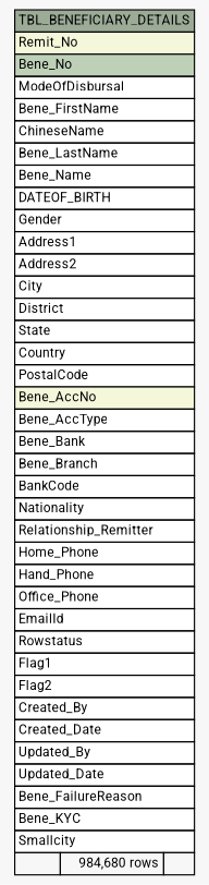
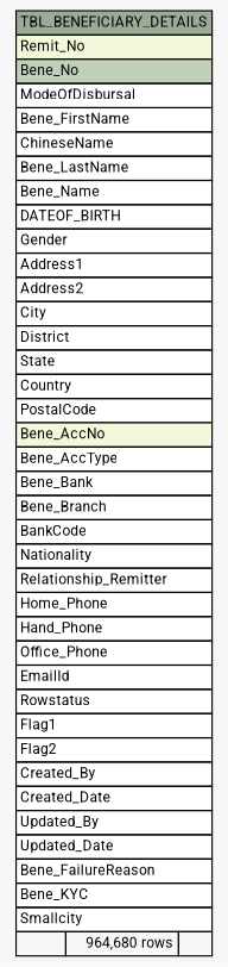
  digraph {
    bgcolor="#f7f7f7"
    fontname=Roboto
    fontsize=11
    nodesep=0.18
    rankdir=RL
    ranksep=0.46
-   n1 [fontname=Roboto fontsize=11 label=<     <TABLE BORDER="0" CELLBORDER="1" CELLSPACING="0" BGCOLOR="#ffffff">       <TR><TD COLSPAN="3" BGCOLOR="#9bab96" ALIGN="CENTER">TBL_BENEFICIARY_DETAILS</TD></TR>       <TR><TD PORT="Remit_No" COLSPAN="3" BGCOLOR="#f4f7da" ALIGN="LEFT">Remit_No</TD></TR>       <TR><TD PORT="Bene_No" COLSPAN="3" BGCOLOR="#bed1b8" ALIGN="LEFT">Bene_No</TD></TR>       <TR><TD PORT="ModeOfDisbursal" COLSPAN="3" ALIGN="LEFT">ModeOfDisbursal</TD></TR>       <TR><TD PORT="Bene_FirstName" COLSPAN="3" ALIGN="LEFT">Bene_FirstName</TD></TR>       <TR><TD PORT="ChineseName" COLSPAN="3" ALIGN="LEFT">ChineseName</TD></TR>       <TR><TD PORT="Bene_LastName" COLSPAN="3" ALIGN="LEFT">Bene_LastName</TD></TR>       <TR><TD PORT="Bene_Name" COLSPAN="3" ALIGN="LEFT">Bene_Name</TD></TR>       <TR><TD PORT="DATEOF_BIRTH" COLSPAN="3" ALIGN="LEFT">DATEOF_BIRTH</TD></TR>       <TR><TD PORT="Gender" COLSPAN="3" ALIGN="LEFT">Gender</TD></TR>       <TR><TD PORT="Address1" COLSPAN="3" ALIGN="LEFT">Address1</TD></TR>       <TR><TD PORT="Address2" COLSPAN="3" ALIGN="LEFT">Address2</TD></TR>       <TR><TD PORT="City" COLSPAN="3" ALIGN="LEFT">City</TD></TR>       <TR><TD PORT="District" COLSPAN="3" ALIGN="LEFT">District</TD></TR>       <TR><TD PORT="State" COLSPAN="3" ALIGN="LEFT">State</TD></TR>       <TR><TD PORT="Country" COLSPAN="3" ALIGN="LEFT">Country</TD></TR>       <TR><TD PORT="PostalCode" COLSPAN="3" ALIGN="LEFT">PostalCode</TD></TR>       <TR><TD PORT="Bene_AccNo" COLSPAN="3" BGCOLOR="#f4f7da" ALIGN="LEFT">Bene_AccNo</TD></TR>       <TR><TD PORT="Bene_AccType" COLSPAN="3" ALIGN="LEFT">Bene_AccType</TD></TR>       <TR><TD PORT="Bene_Bank" COLSPAN="3" ALIGN="LEFT">Bene_Bank</TD></TR>       <TR><TD PORT="Bene_Branch" COLSPAN="3" ALIGN="LEFT">Bene_Branch</TD></TR>       <TR><TD PORT="BankCode" COLSPAN="3" ALIGN="LEFT">BankCode</TD></TR>       <TR><TD PORT="Nationality" COLSPAN="3" ALIGN="LEFT">Nationality</TD></TR>       <TR><TD PORT="Relationship_Remitter" COLSPAN="3" ALIGN="LEFT">Relationship_Remitter</TD></TR>       <TR><TD PORT="Home_Phone" COLSPAN="3" ALIGN="LEFT">Home_Phone</TD></TR>       <TR><TD PORT="Hand_Phone" COLSPAN="3" ALIGN="LEFT">Hand_Phone</TD></TR>       <TR><TD PORT="Office_Phone" COLSPAN="3" ALIGN="LEFT">Office_Phone</TD></TR>       <TR><TD PORT="EmailId" COLSPAN="3" ALIGN="LEFT">EmailId</TD></TR>       <TR><TD PORT="Rowstatus" COLSPAN="3" ALIGN="LEFT">Rowstatus</TD></TR>       <TR><TD PORT="Flag1" COLSPAN="3" ALIGN="LEFT">Flag1</TD></TR>       <TR><TD PORT="Flag2" COLSPAN="3" ALIGN="LEFT">Flag2</TD></TR>       <TR><TD PORT="Created_By" COLSPAN="3" ALIGN="LEFT">Created_By</TD></TR>       <TR><TD PORT="Created_Date" COLSPAN="3" ALIGN="LEFT">Created_Date</TD></TR>       <TR><TD PORT="Updated_By" COLSPAN="3" ALIGN="LEFT">Updated_By</TD></TR>       <TR><TD PORT="Updated_Date" COLSPAN="3" ALIGN="LEFT">Updated_Date</TD></TR>       <TR><TD PORT="Bene_FailureReason" COLSPAN="3" ALIGN="LEFT">Bene_FailureReason</TD></TR>       <TR><TD PORT="Bene_KYC" COLSPAN="3" ALIGN="LEFT">Bene_KYC</TD></TR>       <TR><TD PORT="Smallcity" COLSPAN="3" ALIGN="LEFT">Smallcity</TD></TR>       <TR><TD ALIGN="LEFT" BGCOLOR="#f7f7f7">  </TD><TD ALIGN="RIGHT" BGCOLOR="#f7f7f7">984,680 rows</TD><TD ALIGN="RIGHT" BGCOLOR="#f7f7f7">  </TD></TR>     </TABLE>> shape=plaintext]
+   n1 [fontname=Roboto fontsize=11 label=<     <TABLE BORDER="0" CELLBORDER="1" CELLSPACING="0" BGCOLOR="#ffffff">       <TR><TD COLSPAN="3" BGCOLOR="#9bab96" ALIGN="CENTER">TBL_BENEFICIARY_DETAILS</TD></TR>       <TR><TD PORT="Remit_No" COLSPAN="3" BGCOLOR="#f4f7da" ALIGN="LEFT">Remit_No</TD></TR>       <TR><TD PORT="Bene_No" COLSPAN="3" BGCOLOR="#bed1b8" ALIGN="LEFT">Bene_No</TD></TR>       <TR><TD PORT="ModeOfDisbursal" COLSPAN="3" ALIGN="LEFT">ModeOfDisbursal</TD></TR>       <TR><TD PORT="Bene_FirstName" COLSPAN="3" ALIGN="LEFT">Bene_FirstName</TD></TR>       <TR><TD PORT="ChineseName" COLSPAN="3" ALIGN="LEFT">ChineseName</TD></TR>       <TR><TD PORT="Bene_LastName" COLSPAN="3" ALIGN="LEFT">Bene_LastName</TD></TR>       <TR><TD PORT="Bene_Name" COLSPAN="3" ALIGN="LEFT">Bene_Name</TD></TR>       <TR><TD PORT="DATEOF_BIRTH" COLSPAN="3" ALIGN="LEFT">DATEOF_BIRTH</TD></TR>       <TR><TD PORT="Gender" COLSPAN="3" ALIGN="LEFT">Gender</TD></TR>       <TR><TD PORT="Address1" COLSPAN="3" ALIGN="LEFT">Address1</TD></TR>       <TR><TD PORT="Address2" COLSPAN="3" ALIGN="LEFT">Address2</TD></TR>       <TR><TD PORT="City" COLSPAN="3" ALIGN="LEFT">City</TD></TR>       <TR><TD PORT="District" COLSPAN="3" ALIGN="LEFT">District</TD></TR>       <TR><TD PORT="State" COLSPAN="3" ALIGN="LEFT">State</TD></TR>       <TR><TD PORT="Country" COLSPAN="3" ALIGN="LEFT">Country</TD></TR>       <TR><TD PORT="PostalCode" COLSPAN="3" ALIGN="LEFT">PostalCode</TD></TR>       <TR><TD PORT="Bene_AccNo" COLSPAN="3" BGCOLOR="#f4f7da" ALIGN="LEFT">Bene_AccNo</TD></TR>       <TR><TD PORT="Bene_AccType" COLSPAN="3" ALIGN="LEFT">Bene_AccType</TD></TR>       <TR><TD PORT="Bene_Bank" COLSPAN="3" ALIGN="LEFT">Bene_Bank</TD></TR>       <TR><TD PORT="Bene_Branch" COLSPAN="3" ALIGN="LEFT">Bene_Branch</TD></TR>       <TR><TD PORT="BankCode" COLSPAN="3" ALIGN="LEFT">BankCode</TD></TR>       <TR><TD PORT="Nationality" COLSPAN="3" ALIGN="LEFT">Nationality</TD></TR>       <TR><TD PORT="Relationship_Remitter" COLSPAN="3" ALIGN="LEFT">Relationship_Remitter</TD></TR>       <TR><TD PORT="Home_Phone" COLSPAN="3" ALIGN="LEFT">Home_Phone</TD></TR>       <TR><TD PORT="Hand_Phone" COLSPAN="3" ALIGN="LEFT">Hand_Phone</TD></TR>       <TR><TD PORT="Office_Phone" COLSPAN="3" ALIGN="LEFT">Office_Phone</TD></TR>       <TR><TD PORT="EmailId" COLSPAN="3" ALIGN="LEFT">EmailId</TD></TR>       <TR><TD PORT="Rowstatus" COLSPAN="3" ALIGN="LEFT">Rowstatus</TD></TR>       <TR><TD PORT="Flag1" COLSPAN="3" ALIGN="LEFT">Flag1</TD></TR>       <TR><TD PORT="Flag2" COLSPAN="3" ALIGN="LEFT">Flag2</TD></TR>       <TR><TD PORT="Created_By" COLSPAN="3" ALIGN="LEFT">Created_By</TD></TR>       <TR><TD PORT="Created_Date" COLSPAN="3" ALIGN="LEFT">Created_Date</TD></TR>       <TR><TD PORT="Updated_By" COLSPAN="3" ALIGN="LEFT">Updated_By</TD></TR>       <TR><TD PORT="Updated_Date" COLSPAN="3" ALIGN="LEFT">Updated_Date</TD></TR>       <TR><TD PORT="Bene_FailureReason" COLSPAN="3" ALIGN="LEFT">Bene_FailureReason</TD></TR>       <TR><TD PORT="Bene_KYC" COLSPAN="3" ALIGN="LEFT">Bene_KYC</TD></TR>       <TR><TD PORT="Smallcity" COLSPAN="3" ALIGN="LEFT">Smallcity</TD></TR>       <TR><TD ALIGN="LEFT" BGCOLOR="#f7f7f7">  </TD><TD ALIGN="RIGHT" BGCOLOR="#f7f7f7">964,680 rows</TD><TD ALIGN="RIGHT" BGCOLOR="#f7f7f7">  </TD></TR>     </TABLE>> shape=plaintext]
  }
